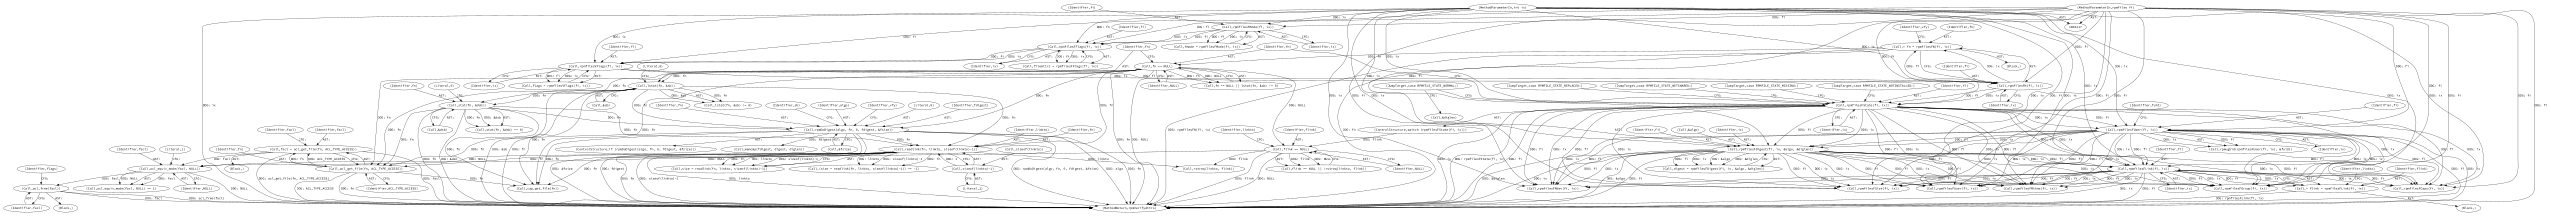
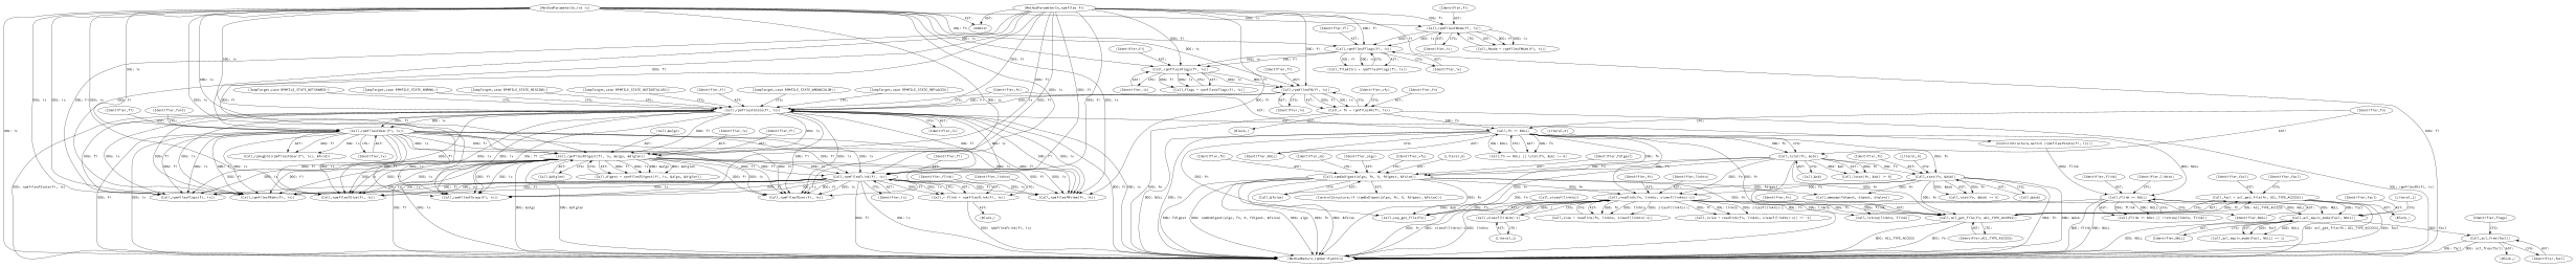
  digraph {
    fontname="Source Code Pro"
    node [fontname="Source Code Pro"]
    edge [fontname="Source Code Pro"]
    n1 [label="(Call,acl_free(facl))"]
    n2 [label="(Identifier,facl)"]
    n3 [label="(Block,)"]
    n4 [label="(MethodReturn,rpmVerifyAttrs)"]
    n5 [label="(Call,acl_equiv_mode(facl, NULL))"]
    n6 [label="(Call,acl_equiv_mode(facl, NULL) == 1)"]
    n7 [label="(Identifier,NULL)"]
    n8 [label="(Call,facl = acl_get_file(fn, ACL_TYPE_ACCESS))"]
    n9 [label="(Call,acl_get_file(fn, ACL_TYPE_ACCESS))"]
    n10 [label="(Block,)"]
    n11 [label="(Identifier,ACL_TYPE_ACCESS)"]
    n12 [label="(Call,cap_get_file(fn))"]
    n13 [label="(Call,readlink(fn, linkto, sizeof(linkto)-1))"]
    n14 [label="(Call,sizeof(linkto)-1)"]
    n15 [label="(Call,rstreq(linkto, flink))"]
    n16 [label="(Call,size = readlink(fn, linkto, sizeof(linkto)-1))"]
    n17 [label="(Call,(size = readlink(fn, linkto, sizeof(linkto)-1)) == -1)"]
    n18 [label="(Literal,1)"]
    n19 [label="(Call,lstat(fn, &sb))"]
    n20 [label="(Call,stat(fn, &dsb))"]
    n21 [label="(Call,rpmDoDigest(algo, fn, 0, fdigest, &fsize))"]
    n22 [label="(Call,&sb)"]
    n23 [label="(Call,lstat(fn, &sb) != 0)"]
    n24 [label="(Call,stat(fn, &dsb) == 0)"]
    n25 [label="(Call,&dsb)"]
    n26 [label="(Call,&fsize)"]
    n27 [label="(ControlStructure,if (rpmDoDigest(algo, fn, 0, fdigest, &fsize)))"]
    n28 [label="(Call,memcmp(fdigest, digest, diglen))"]
    n29 [label="(Call,fn == NULL)"]
    n30 [label="(Call,flink == NULL)"]
    n31 [label="(Identifier,NULL)"]
    n32 [label="(Call,fn == NULL || lstat(fn, &sb) != 0)"]
    n33 [label="(Call,flink == NULL || !rstreq(linkto, flink))"]
    n34 [label="(Identifier,NULL)"]
    n35 [label="(Call,* fn = rpmfilesFN(fi, ix))"]
    n36 [label="(Call,rpmfilesFN(fi, ix))"]
    n37 [label="(Block,)"]
    n38 [label="(Call,rpmfilesFState(fi, ix))"]
    n39 [label="(Identifier,ix)"]
    n40 [label="(Call,rpmfilesFLink(fi, ix))"]
    n41 [label="(Call,rpmfilesFDigest(fi, ix, &algo, &diglen))"]
    n42 [label="(Call,rpmfilesFUser(fi, ix))"]
    n43 [label="(Call,rpmfilesFCaps(fi, ix))"]
    n44 [label="(Call,rpmfilesFRdev(fi, ix))"]
    n45 [label="(Call,rpmfilesFSize(fi, ix))"]
    n46 [label="(Call,rpmfilesFGroup(fi, ix))"]
    n47 [label="(Call,rpmfilesFMtime(fi, ix))"]
    n48 [label="(Call,rpmfilesFUser(fi, ix))"]
    n49 [label="(Identifier,ix)"]
    n50 [label="(ControlStructure,switch (rpmfilesFState(fi, ix)))"]
    n51 [label="(Call,rpmfilesVFlags(fi, ix))"]
    n52 [label="(Identifier,ix)"]
    n53 [label="(Call,flags = rpmfilesVFlags(fi, ix))"]
    n54 [label="(Call,rpmfilesFFlags(fi, ix))"]
    n55 [label="(Identifier,ix)"]
    n56 [label="(Call,fileAttrs = rpmfilesFFlags(fi, ix))"]
    n57 [label="(Call,rpmfilesFMode(fi, ix))"]
    n58 [label="(Call,fmode = rpmfilesFMode(fi, ix))"]
    n59 [label="(Identifier,ix)"]
    n60 [label="(MethodParameterIn,rpmfiles fi)"]
    1000117
    n62 [label="(Call,* flink = rpmfilesFLink(fi, ix))"]
    n63 [label="(Identifier,ix)"]
    n64 [label="(Call,&diglen)"]
    n65 [label="(Call,digest = rpmfilesFDigest(fi, ix, &algo, &diglen))"]
    n66 [label="(Call,rpmugUid(rpmfilesFUser(fi, ix), &fuid))"]
    n67 [label="(Identifier,ix)"]
    n68 [label="(MethodParameterIn,int ix)"]
    n69 [label="(Block,)"]
    n70 [label="(JumpTarget,case RPMFILE_STATE_NORMAL:)"]
    n71 [label="(Identifier,fi)"]
    n72 [label="(Identifier,fdigest)"]
    n73 [label="(Identifier,fn)"]
    n74 [label="(JumpTarget,case RPMFILE_STATE_MISSING:)"]
    n75 [label="(Identifier,vfy)"]
    n76 [label="(JumpTarget,case RPMFILE_STATE_NOTINSTALLED:)"]
    n77 [label="(Identifier,fi)"]
    n78 [label="(Call,&algo)"]
    n79 [label="(Identifier,fuid)"]
    n80 [label="(Identifier,fn)"]
    n81 [label="(Identifier,flink)"]
    n82 [label="(Identifier,fi)"]
    n83 [label="(Identifier,linkto)"]
    n84 [label="(Identifier,facl)"]
    n85 [label="(Literal,0)"]
    n86 [label="(Identifier,sb)"]
    n87 [label="(Identifier,fi)"]
    n88 [label="(Identifier,ix)"]
    n89 [label="(Identifier,fn)"]
    n90 [label="(Identifier,fi)"]
    n91 [label="(Identifier,algo)"]
    n92 [label="(Identifier,fi)"]
    n93 [label="(Identifier,fn)"]
    n94 [label="(Identifier,facl)"]
    n95 [label="(Literal,0)"]
    n96 [label="(Identifier,linkto)"]
    n97 [label="(Identifier,vfy)"]
    n98 [label="(Call,sizeof(linkto))"]
    n99 [label="(Identifier,fi)"]
    n100 [label="(Identifier,fi)"]
    n101 [label="(Identifier,flink)"]
+   n102 [label="(JumpTarget,case RPMFILE_STATE_WRONGCOLOR:)"]
    n103 [label="(Identifier,linkto)"]
    n104 [label="(JumpTarget,case RPMFILE_STATE_REPLACED:)"]
    n105 [label="(Identifier,fn)"]
    n106 [label="(Identifier,fn)"]
    n107 [label="(Identifier,facl)"]
    n108 [label="(Literal,1)"]
    n109 [label="(Identifier,flags)"]
    n110 [label="(Identifier,fn)"]
    n111 [label="(JumpTarget,case RPMFILE_STATE_NETSHARED:)"]
    n112 [label="(Literal,0)"]
    n1 -> n2 [label="CFG: "]
    n1 -> n3 [label="AST: "]
    n1 -> n4 [label="DDG: facl"]
    n1 -> n4 [label="DDG: acl_free(facl)"]
    n2 -> n1 [label="AST: "]
    n5 -> n1 [label="DDG: facl"]
    n5 -> n4 [label="DDG: NULL"]
    n5 -> n6 [label="AST: "]
    n5 -> n6 [label="DDG: facl"]
    n5 -> n6 [label="DDG: NULL"]
    n5 -> n7 [label="CFG: "]
    n7 -> n5 [label="AST: "]
    n8 -> n4 [label="DDG: acl_get_file(fn, ACL_TYPE_ACCESS)"]
    n8 -> n4 [label="DDG: facl"]
    n8 -> n5 [label="DDG: facl"]
    n8 -> n9 [label="CFG: "]
    n8 -> n10 [label="AST: "]
    n9 -> n4 [label="DDG: ACL_TYPE_ACCESS"]
    n9 -> n4 [label="DDG: fn"]
    n9 -> n8 [label="AST: "]
    n9 -> n8 [label="DDG: fn"]
    n9 -> n8 [label="DDG: ACL_TYPE_ACCESS"]
    n9 -> n11 [label="CFG: "]
-   n9 -> n12 [label="DDG: fn"]
    n11 -> n9 [label="AST: "]
    n13 -> n4 [label="DDG: fn"]
    n13 -> n4 [label="DDG: sizeof(linkto)-1"]
    n13 -> n4 [label="DDG: linkto"]
    n13 -> n5 [label="DDG: NULL"]
    n13 -> n9 [label="DDG: fn"]
    n13 -> n12 [label="DDG: fn"]
    n13 -> n14 [label="CFG: "]
    n13 -> n15 [label="DDG: linkto"]
    n13 -> n16 [label="AST: "]
    n13 -> n16 [label="DDG: fn"]
    n13 -> n16 [label="DDG: linkto"]
    n13 -> n16 [label="DDG: sizeof(linkto)-1"]
    n13 -> n17 [label="DDG: fn"]
    n13 -> n17 [label="DDG: linkto"]
    n13 -> n17 [label="DDG: sizeof(linkto)-1"]
    n14 -> n13 [label="AST: "]
    n14 -> n13 [label="DDG: 1"]
    n14 -> n18 [label="CFG: "]
    n16 -> n13 [label="CFG: "]
    n18 -> n14 [label="AST: "]
    n19 -> n4 [label="DDG: &sb"]
    n19 -> n4 [label="DDG: fn"]
    n19 -> n9 [label="DDG: fn"]
    n19 -> n12 [label="DDG: fn"]
    n19 -> n13 [label="DDG: fn"]
    n19 -> n20 [label="DDG: fn"]
    n19 -> n21 [label="DDG: fn"]
    n19 -> n22 [label="CFG: "]
    n19 -> n23 [label="AST: "]
    n19 -> n23 [label="DDG: fn"]
    n19 -> n23 [label="DDG: &sb"]
    n20 -> n4 [label="DDG: fn"]
    n20 -> n4 [label="DDG: &dsb"]
    n20 -> n9 [label="DDG: fn"]
    n20 -> n12 [label="DDG: fn"]
    n20 -> n13 [label="DDG: fn"]
-   n20 -> n21 [label="DDG: fn"]
+   n20 -> n28 [label="DDG: fn"]
    n20 -> n24 [label="AST: "]
    n20 -> n24 [label="DDG: fn"]
    n20 -> n24 [label="DDG: &dsb"]
    n20 -> n25 [label="CFG: "]
    n21 -> n4 [label="DDG: algo"]
    n21 -> n4 [label="DDG: fn"]
    n21 -> n4 [label="DDG: &fsize"]
    n21 -> n4 [label="DDG: fdigest"]
    n21 -> n4 [label="DDG: rpmDoDigest(algo, fn, 0, fdigest, &fsize)"]
    n21 -> n9 [label="DDG: fn"]
    n21 -> n12 [label="DDG: fn"]
    n21 -> n13 [label="DDG: fn"]
    n21 -> n26 [label="CFG: "]
    n21 -> n27 [label="AST: "]
    n21 -> n28 [label="DDG: fdigest"]
    n22 -> n19 [label="AST: "]
    n25 -> n20 [label="AST: "]
    n26 -> n21 [label="AST: "]
    n29 -> n4 [label="DDG: NULL"]
    n29 -> n4 [label="DDG: fn"]
    n29 -> n9 [label="DDG: fn"]
    n29 -> n12 [label="DDG: fn"]
    n29 -> n13 [label="DDG: fn"]
    n29 -> n19 [label="DDG: fn"]
    n29 -> n20 [label="DDG: fn"]
    n29 -> n21 [label="DDG: fn"]
    n29 -> n30 [label="DDG: NULL"]
    n29 -> n31 [label="CFG: "]
    n29 -> n32 [label="AST: "]
    n29 -> n32 [label="DDG: fn"]
    n29 -> n32 [label="DDG: NULL"]
    n30 -> n4 [label="DDG: flink"]
    n30 -> n4 [label="DDG: NULL"]
    n30 -> n5 [label="DDG: NULL"]
    n30 -> n15 [label="DDG: flink"]
    n30 -> n33 [label="AST: "]
    n30 -> n33 [label="DDG: flink"]
    n30 -> n33 [label="DDG: NULL"]
    n30 -> n34 [label="CFG: "]
    n31 -> n29 [label="AST: "]
    n32 -> n29 [label="CFG: "]
    n33 -> n30 [label="CFG: "]
    n34 -> n30 [label="AST: "]
    n35 -> n4 [label="DDG: fn"]
    n35 -> n4 [label="DDG: rpmfilesFN(fi, ix)"]
    n35 -> n29 [label="DDG: fn"]
    n35 -> n36 [label="CFG: "]
    n35 -> n37 [label="AST: "]
    n36 -> n35 [label="AST: "]
    n36 -> n35 [label="DDG: fi"]
    n36 -> n35 [label="DDG: ix"]
    n36 -> n38 [label="DDG: fi"]
    n36 -> n38 [label="DDG: ix"]
    n36 -> n39 [label="CFG: "]
    n38 -> n4 [label="DDG: rpmfilesFState(fi, ix)"]
    n38 -> n4 [label="DDG: fi"]
    n38 -> n4 [label="DDG: ix"]
    n38 -> n40 [label="DDG: fi"]
    n38 -> n40 [label="DDG: ix"]
    n38 -> n41 [label="DDG: fi"]
    n38 -> n41 [label="DDG: ix"]
    n38 -> n42 [label="DDG: fi"]
    n38 -> n42 [label="DDG: ix"]
    n38 -> n43 [label="DDG: fi"]
    n38 -> n43 [label="DDG: ix"]
    n38 -> n44 [label="DDG: fi"]
    n38 -> n44 [label="DDG: ix"]
    n38 -> n45 [label="DDG: fi"]
    n38 -> n45 [label="DDG: ix"]
    n38 -> n46 [label="DDG: fi"]
    n38 -> n46 [label="DDG: ix"]
    n38 -> n47 [label="DDG: fi"]
    n38 -> n47 [label="DDG: ix"]
    n38 -> n48 [label="DDG: fi"]
    n38 -> n48 [label="DDG: ix"]
    n38 -> n49 [label="CFG: "]
    n38 -> n50 [label="AST: "]
    n39 -> n36 [label="AST: "]
    n40 -> n4 [label="DDG: fi"]
    n40 -> n4 [label="DDG: ix"]
    n40 -> n43 [label="DDG: fi"]
    n40 -> n43 [label="DDG: ix"]
    n40 -> n44 [label="DDG: fi"]
    n40 -> n44 [label="DDG: ix"]
    n40 -> n45 [label="DDG: fi"]
    n40 -> n45 [label="DDG: ix"]
    n40 -> n46 [label="DDG: fi"]
    n40 -> n46 [label="DDG: ix"]
    n40 -> n47 [label="DDG: fi"]
    n40 -> n47 [label="DDG: ix"]
    n40 -> n48 [label="DDG: fi"]
    n40 -> n48 [label="DDG: ix"]
    n40 -> n62 [label="AST: "]
    n40 -> n62 [label="DDG: fi"]
    n40 -> n62 [label="DDG: ix"]
    n40 -> n63 [label="CFG: "]
    n41 -> n4 [label="DDG: &algo"]
    n41 -> n4 [label="DDG: &diglen"]
    n41 -> n4 [label="DDG: fi"]
    n41 -> n4 [label="DDG: ix"]
    n41 -> n40 [label="DDG: fi"]
    n41 -> n40 [label="DDG: ix"]
    n41 -> n43 [label="DDG: fi"]
    n41 -> n43 [label="DDG: ix"]
    n41 -> n44 [label="DDG: fi"]
    n41 -> n44 [label="DDG: ix"]
    n41 -> n45 [label="DDG: fi"]
    n41 -> n45 [label="DDG: ix"]
    n41 -> n46 [label="DDG: fi"]
    n41 -> n46 [label="DDG: ix"]
    n41 -> n47 [label="DDG: fi"]
    n41 -> n47 [label="DDG: ix"]
    n41 -> n48 [label="DDG: fi"]
    n41 -> n48 [label="DDG: ix"]
-   n70 -> n64 [label="CFG: "]
+   n41 -> n64 [label="CFG: "]
    n41 -> n65 [label="AST: "]
    n41 -> n65 [label="DDG: fi"]
    n41 -> n65 [label="DDG: ix"]
    n41 -> n65 [label="DDG: &algo"]
    n41 -> n65 [label="DDG: &diglen"]
    n42 -> n4 [label="DDG: fi"]
    n42 -> n4 [label="DDG: ix"]
    n42 -> n40 [label="DDG: fi"]
    n42 -> n40 [label="DDG: ix"]
    n42 -> n41 [label="DDG: fi"]
    n42 -> n41 [label="DDG: ix"]
    n42 -> n43 [label="DDG: fi"]
    n42 -> n43 [label="DDG: ix"]
    n42 -> n44 [label="DDG: fi"]
    n42 -> n44 [label="DDG: ix"]
    n42 -> n45 [label="DDG: fi"]
    n42 -> n45 [label="DDG: ix"]
    n42 -> n46 [label="DDG: fi"]
    n42 -> n46 [label="DDG: ix"]
    n42 -> n47 [label="DDG: fi"]
    n42 -> n47 [label="DDG: ix"]
    n42 -> n48 [label="DDG: fi"]
    n42 -> n48 [label="DDG: ix"]
    n42 -> n66 [label="AST: "]
    n42 -> n66 [label="DDG: fi"]
    n42 -> n66 [label="DDG: ix"]
    n42 -> n67 [label="CFG: "]
    n49 -> n38 [label="AST: "]
    n50 -> n30 [label="DDG: flink"]
    n51 -> n36 [label="DDG: fi"]
    n51 -> n36 [label="DDG: ix"]
    n51 -> n52 [label="CFG: "]
    n51 -> n53 [label="AST: "]
    n51 -> n53 [label="DDG: fi"]
    n51 -> n53 [label="DDG: ix"]
    n52 -> n51 [label="AST: "]
    n53 -> n51 [label="CFG: "]
    n54 -> n51 [label="DDG: fi"]
    n54 -> n51 [label="DDG: ix"]
    n54 -> n55 [label="CFG: "]
    n54 -> n56 [label="AST: "]
    n54 -> n56 [label="DDG: fi"]
    n54 -> n56 [label="DDG: ix"]
    n55 -> n54 [label="AST: "]
    n56 -> n54 [label="CFG: "]
    n57 -> n54 [label="DDG: fi"]
    n57 -> n54 [label="DDG: ix"]
    n57 -> n58 [label="AST: "]
    n57 -> n58 [label="DDG: fi"]
    n57 -> n58 [label="DDG: ix"]
    n57 -> n59 [label="CFG: "]
    n58 -> n57 [label="CFG: "]
    n59 -> n57 [label="AST: "]
    n60 -> n4 [label="DDG: fi"]
    n60 -> n36 [label="DDG: fi"]
    n60 -> n38 [label="DDG: fi"]
    n60 -> n40 [label="DDG: fi"]
    n60 -> n41 [label="DDG: fi"]
    n60 -> n42 [label="DDG: fi"]
    n60 -> n43 [label="DDG: fi"]
    n60 -> n44 [label="DDG: fi"]
    n60 -> n45 [label="DDG: fi"]
    n60 -> n46 [label="DDG: fi"]
    n60 -> n47 [label="DDG: fi"]
    n60 -> n48 [label="DDG: fi"]
    n60 -> n51 [label="DDG: fi"]
    n60 -> n54 [label="DDG: fi"]
    n60 -> n57 [label="DDG: fi"]
    n60 -> 1000117 [label="AST: "]
    n62 -> n4 [label="DDG: rpmfilesFLink(fi, ix)"]
    n62 -> n40 [label="CFG: "]
    n62 -> n69 [label="AST: "]
    n63 -> n40 [label="AST: "]
    n64 -> n41 [label="AST: "]
    n65 -> n41 [label="CFG: "]
    n67 -> n42 [label="AST: "]
    n68 -> n4 [label="DDG: ix"]
    n68 -> n36 [label="DDG: ix"]
    n68 -> n38 [label="DDG: ix"]
    n68 -> n40 [label="DDG: ix"]
    n68 -> n41 [label="DDG: ix"]
    n68 -> n42 [label="DDG: ix"]
    n68 -> n43 [label="DDG: ix"]
    n68 -> n44 [label="DDG: ix"]
    n68 -> n45 [label="DDG: ix"]
    n68 -> n46 [label="DDG: ix"]
    n68 -> n47 [label="DDG: ix"]
    n68 -> n48 [label="DDG: ix"]
    n68 -> n51 [label="DDG: ix"]
    n68 -> n54 [label="DDG: fn"]
    n68 -> n57 [label="DDG: ix"]
    n68 -> 1000117 [label="AST: "]
    n70 -> n38 [label="CFG: "]
    n71 -> n42 [label="AST: "]
    n72 -> n21 [label="AST: "]
    n73 -> n20 [label="AST: "]
    n74 -> n38 [label="CFG: "]
    n75 -> n35 [label="CFG: "]
    n76 -> n38 [label="CFG: "]
    n77 -> n54 [label="AST: "]
    n78 -> n41 [label="AST: "]
    n79 -> n42 [label="CFG: "]
    n80 -> n21 [label="AST: "]
    n81 -> n30 [label="AST: "]
    n82 -> n36 [label="AST: "]
    n83 -> n30 [label="CFG: "]
    n84 -> n5 [label="AST: "]
    n85 -> n19 [label="CFG: "]
    n86 -> n21 [label="CFG: "]
    n87 -> n51 [label="AST: "]
    n88 -> n41 [label="AST: "]
    n89 -> n29 [label="AST: "]
    n89 -> n38 [label="CFG: "]
    n90 -> n41 [label="AST: "]
    n91 -> n21 [label="AST: "]
    n92 -> n57 [label="AST: "]
    n93 -> n9 [label="AST: "]
    n94 -> n8 [label="AST: "]
    n95 -> n20 [label="CFG: "]
    n96 -> n13 [label="AST: "]
    n97 -> n21 [label="CFG: "]
    n98 -> n14 [label="AST: "]
    n99 -> n38 [label="AST: "]
    n100 -> n40 [label="AST: "]
    n101 -> n62 [label="AST: "]
+   n102 -> n38 [label="CFG: "]
    n103 -> n62 [label="CFG: "]
    n104 -> n38 [label="CFG: "]
    n105 -> n19 [label="AST: "]
    n105 -> n29 [label="CFG: "]
    n106 -> n13 [label="AST: "]
    n107 -> n8 [label="CFG: "]
    n108 -> n5 [label="CFG: "]
    n109 -> n1 [label="CFG: "]
    n110 -> n35 [label="AST: "]
    n111 -> n38 [label="CFG: "]
    n112 -> n21 [label="AST: "]
  }
